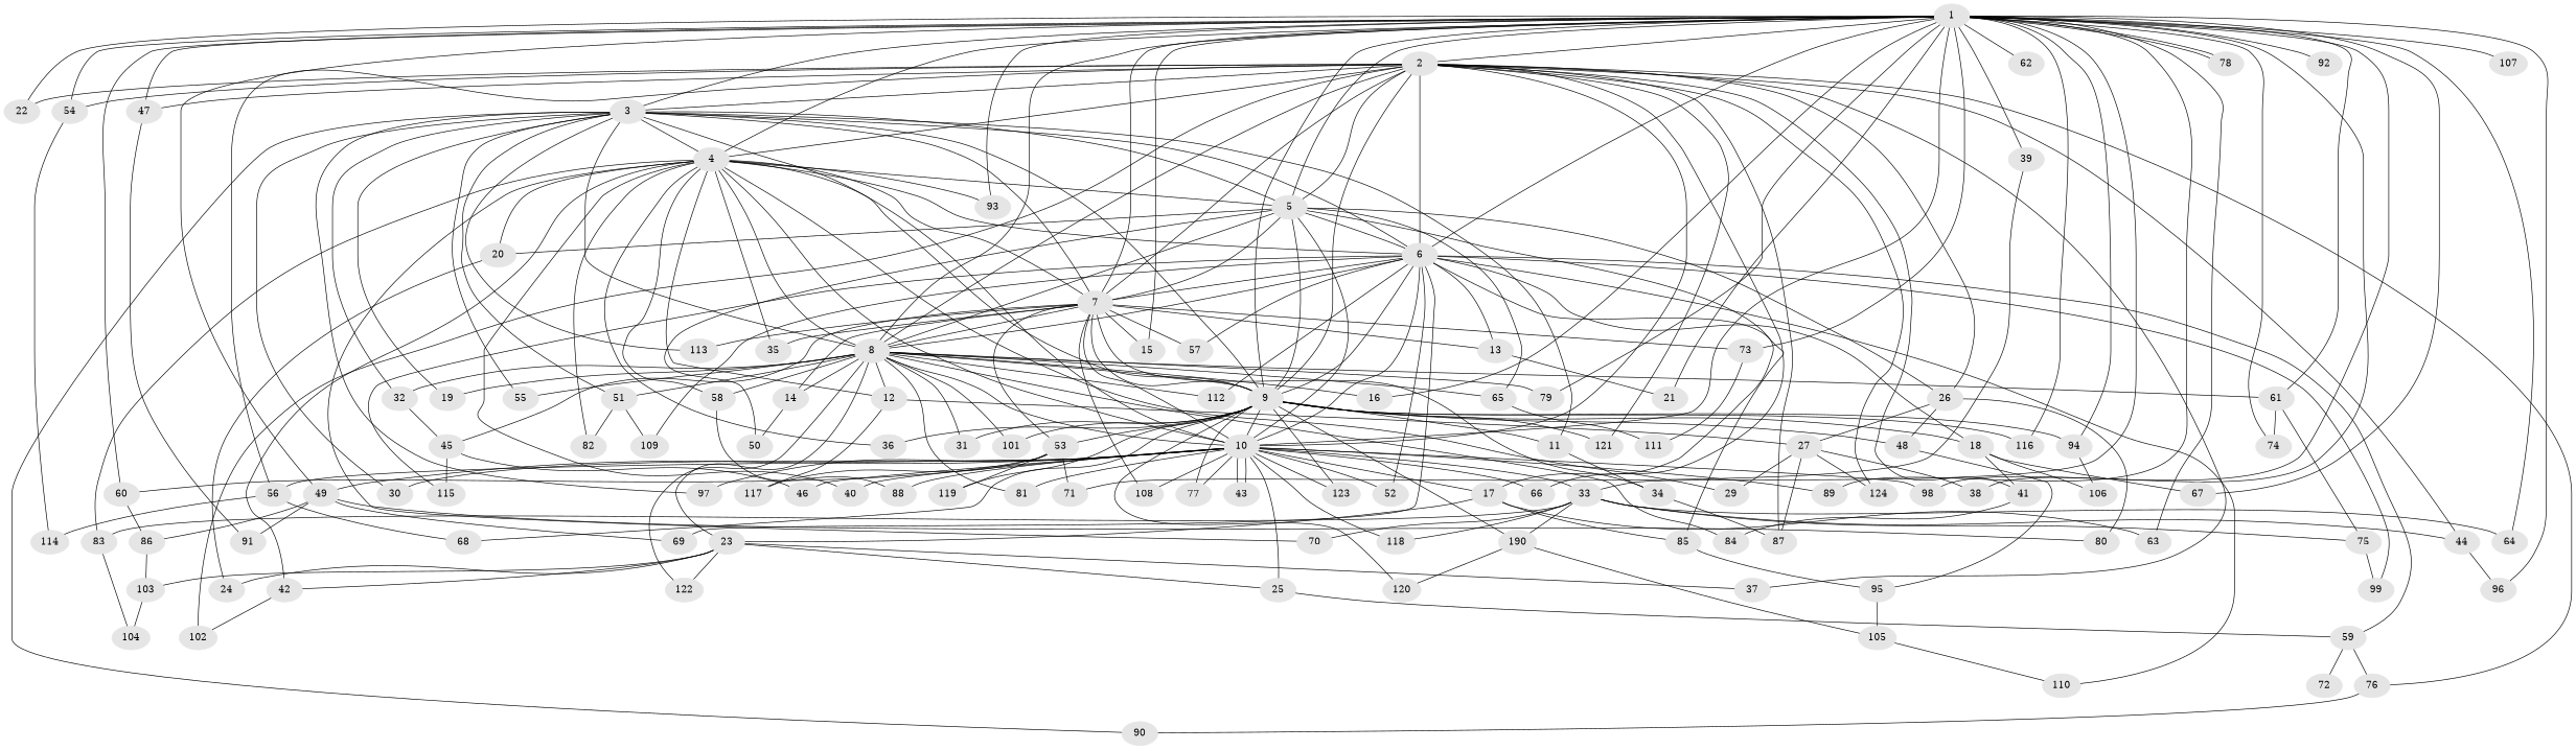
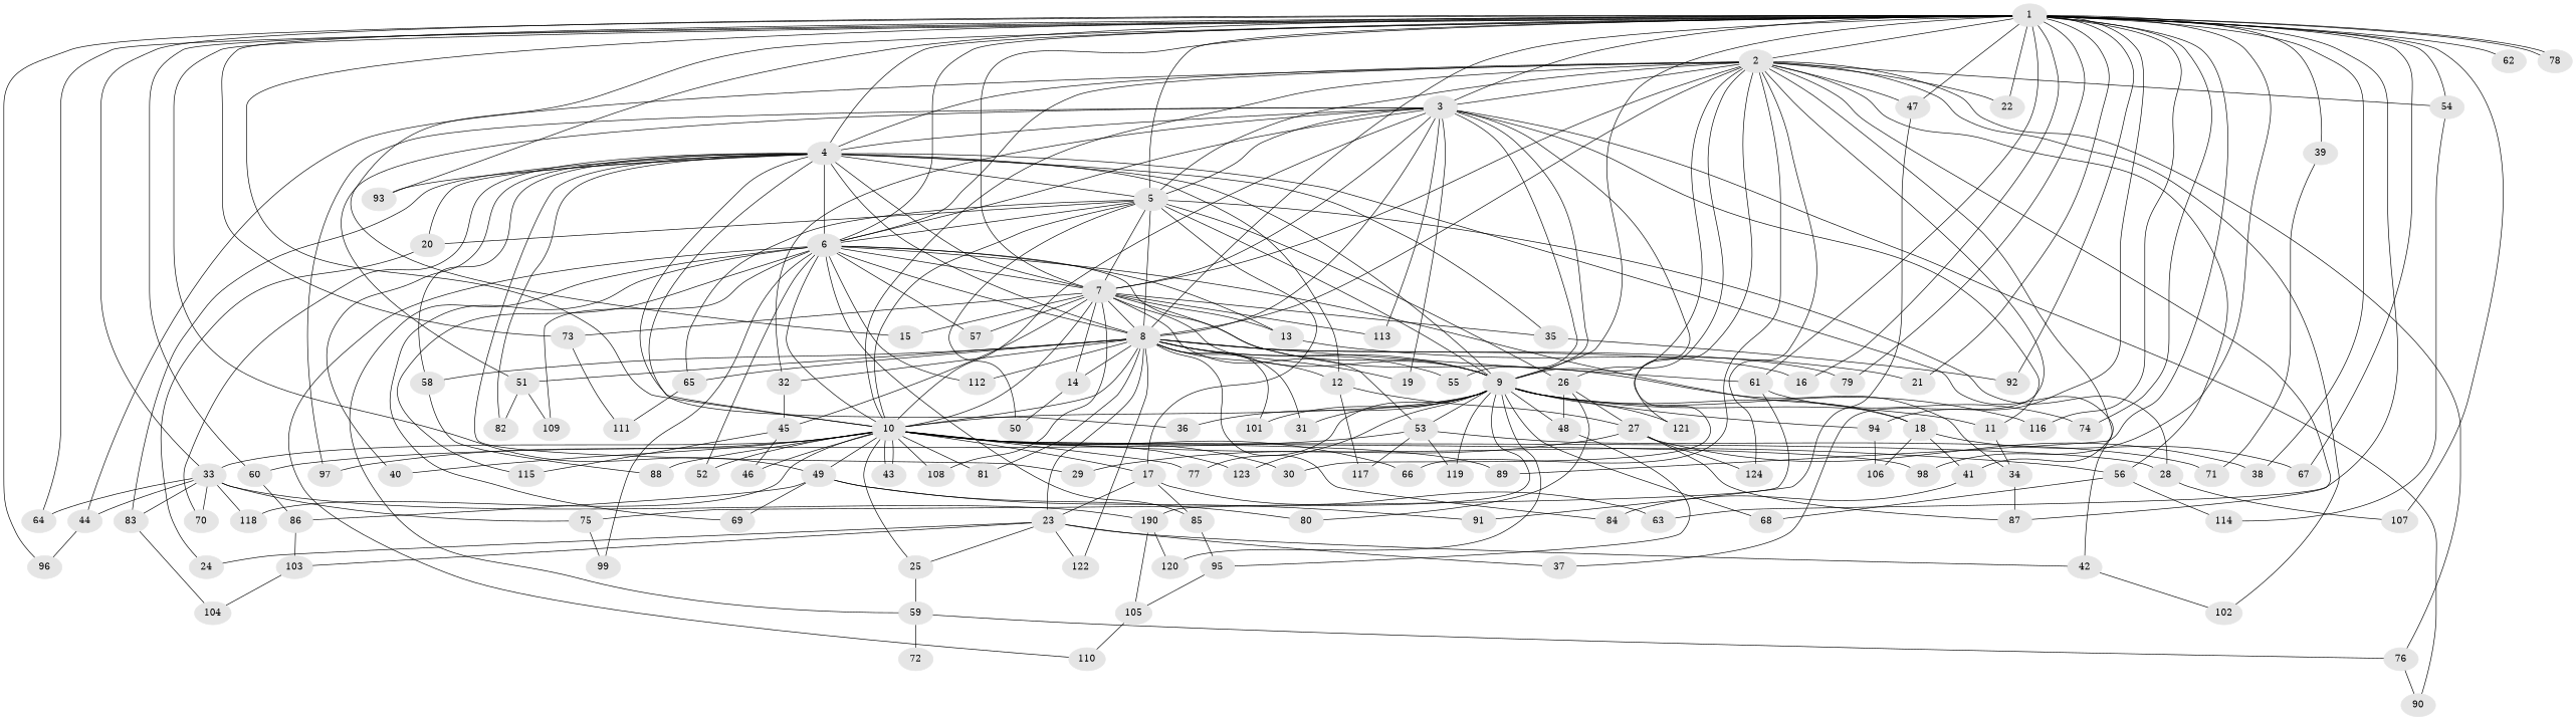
  graph {
    node [color=gray90 style=filled]
    1
    2
    3
    4
    5
    6
    7
    8
    9
    10
    15
    16
    21
    22
    33
    38
    39
    47
    49
    54
    60
    61
    62
    63
    64
    67
    73
    74
    78
    79
    89
    92
    93
    94
    96
    98
    107
    116
    26
    37
    41
    44
    56
    66
    76
    87
    102
    121
    124
    11
    19
    30
    32
    51
    55
    90
    97
    113
    12
    20
    29
    35
    36
    40
    42
    58
    70
    82
    83
    17
+   28
    50
    65
    13
    18
    52
    57
    59
    69
    85
    99
    109
    110
    112
    115
    14
    34
    45
    53
    108
    23
    31
    81
    84
    101
    122
    48
    68
    77
    n100 [label=190]
    119
    120
    123
    25
    43
    46
    88
    118
    75
    71
    91
    80
    86
    114
    111
    106
    27
    117
    24
    104
    72
    95
    103
    105
    1 -- 2
    1 -- 3
    1 -- 4
    1 -- 5
    1 -- 6
    1 -- 7
    1 -- 8
    1 -- 9
    1 -- 10
    1 -- 15
    1 -- 16
    1 -- 21
    1 -- 22
    1 -- 33
    1 -- 38
    1 -- 39
    1 -- 47
    1 -- 49
    1 -- 54
    1 -- 60
    1 -- 61
    1 -- 62
    1 -- 63
    1 -- 64
    1 -- 67
    1 -- 73
    1 -- 74
    1 -- 78
    1 -- 78
    1 -- 79
    1 -- 89
    1 -- 92
    1 -- 93
    1 -- 94
    1 -- 96
    1 -- 98
    1 -- 107
    1 -- 116
    2 -- 3
    2 -- 4
    2 -- 5
    2 -- 6
    2 -- 7
    2 -- 8
    2 -- 9
    2 -- 10
    2 -- 22
    2 -- 47
    2 -- 54
    2 -- 26
    2 -- 37
    2 -- 41
    2 -- 44
    2 -- 56
    2 -- 66
    2 -- 76
    2 -- 87
    2 -- 102
    2 -- 121
    2 -- 124
    3 -- 4
    3 -- 5
    3 -- 6
    3 -- 7
    3 -- 8
    3 -- 9
    3 -- 10
    3 -- 11
    3 -- 19
    3 -- 30
    3 -- 32
    3 -- 51
    3 -- 55
    3 -- 90
    3 -- 97
    3 -- 113
    4 -- 5
    4 -- 6
    4 -- 7
    4 -- 8
    4 -- 9
    4 -- 10
    4 -- 93
    4 -- 12
    4 -- 20
    4 -- 29
    4 -- 35
    4 -- 36
    4 -- 40
    4 -- 42
    4 -- 58
    4 -- 70
    4 -- 82
    4 -- 83
    5 -- 6
    5 -- 7
    5 -- 8
    5 -- 9
    5 -- 10
    5 -- 26
    5 -- 20
    5 -- 17
+   5 -- 28
    5 -- 50
    5 -- 65
    6 -- 7
    6 -- 8
    6 -- 9
    6 -- 10
    6 -- 13
    6 -- 18
    6 -- 52
    6 -- 57
    6 -- 59
    6 -- 69
    6 -- 85
    6 -- 99
    6 -- 109
    6 -- 110
    6 -- 112
    6 -- 115
    7 -- 8
    7 -- 9
    7 -- 10
    7 -- 15
    7 -- 73
    7 -- 113
    7 -- 35
    7 -- 13
    7 -- 57
    7 -- 14
    7 -- 34
    7 -- 45
    7 -- 53
    7 -- 108
    8 -- 9
    8 -- 10
    8 -- 16
    8 -- 61
    8 -- 79
    8 -- 19
    8 -- 32
    8 -- 51
    8 -- 55
    8 -- 12
    8 -- 58
    8 -- 65
    8 -- 112
    8 -- 14
    8 -- 23
    8 -- 31
    8 -- 81
    8 -- 84
    8 -- 101
    8 -- 122
    9 -- 10
    9 -- 94
    9 -- 116
    9 -- 121
    9 -- 11
    9 -- 36
    9 -- 18
    9 -- 53
    9 -- 31
    9 -- 101
    9 -- 48
    9 -- 68
    9 -- 77
    9 -- n100
    9 -- 119
    9 -- 120
    9 -- 123
    10 -- 33
    10 -- 49
    10 -- 89
    10 -- 98
    10 -- 56
    10 -- 66
    10 -- 30
    10 -- 97
    10 -- 40
    10 -- 17
+   10 -- 28
    10 -- 52
    10 -- 108
    10 -- 81
    10 -- 77
    10 -- 123
    10 -- 25
    10 -- 43
    10 -- 43
    10 -- 46
    10 -- 88
    10 -- 118
    33 -- 64
    33 -- 44
    33 -- 70
    33 -- 83
    33 -- n100
    33 -- 118
    33 -- 75
    39 -- 71
    47 -- 91
    49 -- 69
    49 -- 91
    49 -- 80
    49 -- 86
    54 -- 114
    60 -- 86
    61 -- 74
    61 -- 75
    73 -- 111
    94 -- 106
    26 -- 48
    26 -- 80
    26 -- 27
    41 -- 84
    44 -- 96
    56 -- 68
    56 -- 114
    76 -- 90
    11 -- 34
    32 -- 45
    51 -- 82
    51 -- 109
    12 -- 27
    12 -- 117
    20 -- 24
+   35 -- 92
    42 -- 102
    58 -- 88
    83 -- 104
    17 -- 63
    17 -- 85
    17 -- 23
+   28 -- 107
    65 -- 111
    13 -- 21
    18 -- 67
    18 -- 41
    18 -- 106
    59 -- 76
    59 -- 72
    85 -- 95
    14 -- 50
    34 -- 87
    45 -- 115
    45 -- 46
    53 -- 60
    53 -- 119
    53 -- 71
    53 -- 117
    23 -- 37
    23 -- 42
    23 -- 122
    23 -- 25
    23 -- 24
    23 -- 103
    48 -- 95
    n100 -- 120
    n100 -- 105
    25 -- 59
    75 -- 99
    86 -- 103
    27 -- 38
    27 -- 87
    27 -- 124
    27 -- 29
    95 -- 105
    103 -- 104
    105 -- 110
  }
